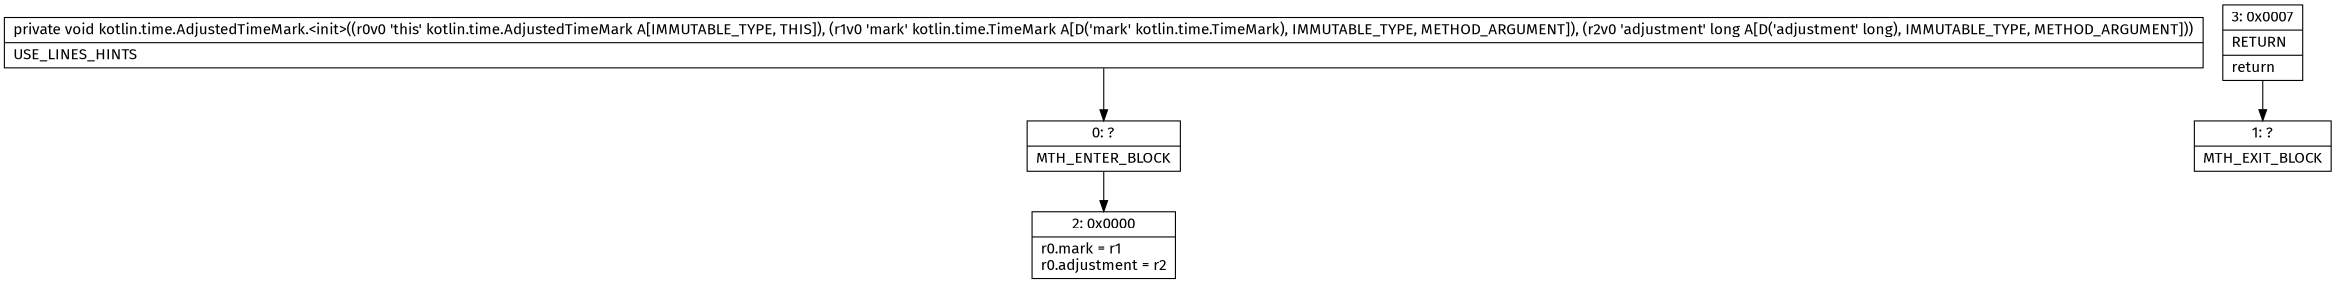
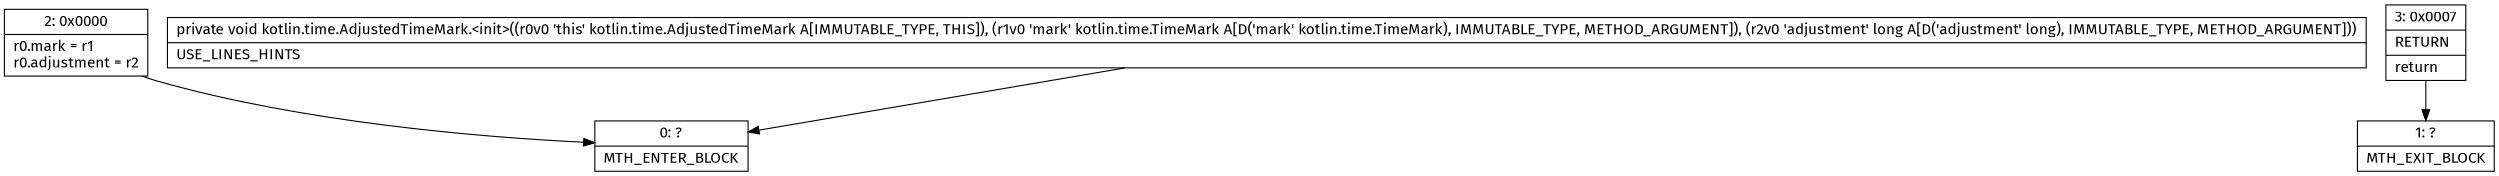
  digraph {
    fontname="Fira Sans"
    node [fontname="Fira Sans" shape=record]
    edge [fontname="Fira Sans"]
    n1 [label="{0\:\ ?|MTH_ENTER_BLOCK\l}"]
    n2 [label="{2\:\ 0x0000|r0.mark = r1\lr0.adjustment = r2\l}"]
    n3 [label="{3\:\ 0x0007|RETURN\l|return\l}"]
    n4 [label="{1\:\ ?|MTH_EXIT_BLOCK\l}"]
    n5 [label="{private void kotlin.time.AdjustedTimeMark.\<init\>((r0v0 'this' kotlin.time.AdjustedTimeMark A[IMMUTABLE_TYPE, THIS]), (r1v0 'mark' kotlin.time.TimeMark A[D('mark' kotlin.time.TimeMark), IMMUTABLE_TYPE, METHOD_ARGUMENT]), (r2v0 'adjustment' long A[D('adjustment' long), IMMUTABLE_TYPE, METHOD_ARGUMENT]))  | USE_LINES_HINTS\l}"]
-   n1 -> n2
+   n2 -> n1
    n3 -> n4
    n5 -> n1
  }
